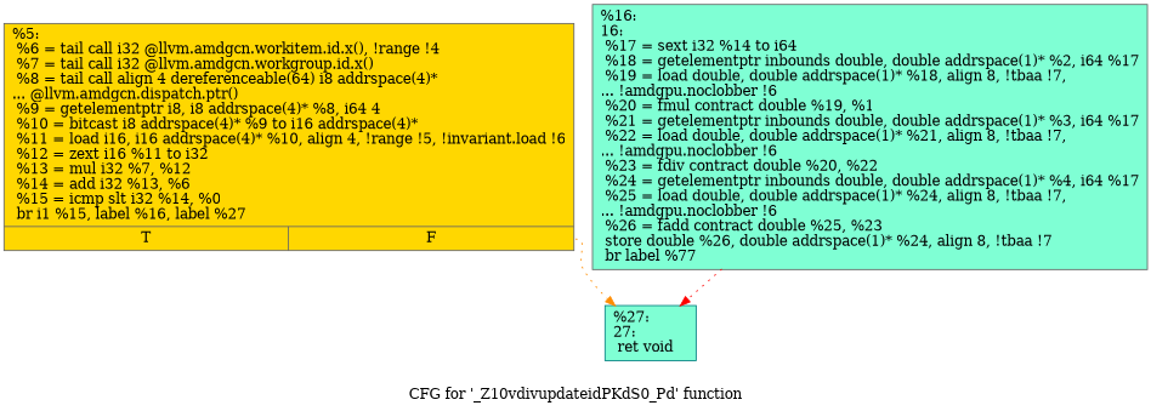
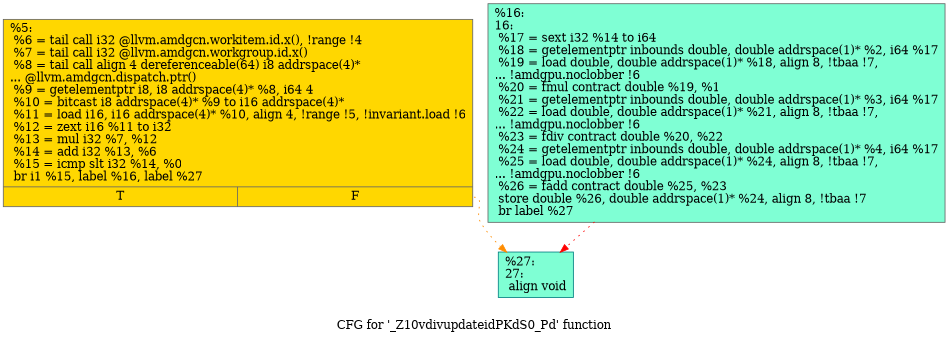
  digraph {
    label="CFG for '_Z10vdivupdateidPKdS0_Pd' function"
    node [color=gray40 fillcolor=aquamarine shape=record style=filled]
    edge [style=dotted]
    n1 [fillcolor=gold label="{%5:\l  %6 = tail call i32 @llvm.amdgcn.workitem.id.x(), !range !4\l  %7 = tail call i32 @llvm.amdgcn.workgroup.id.x()\l  %8 = tail call align 4 dereferenceable(64) i8 addrspace(4)*\l... @llvm.amdgcn.dispatch.ptr()\l  %9 = getelementptr i8, i8 addrspace(4)* %8, i64 4\l  %10 = bitcast i8 addrspace(4)* %9 to i16 addrspace(4)*\l  %11 = load i16, i16 addrspace(4)* %10, align 4, !range !5, !invariant.load !6\l  %12 = zext i16 %11 to i32\l  %13 = mul i32 %7, %12\l  %14 = add i32 %13, %6\l  %15 = icmp slt i32 %14, %0\l  br i1 %15, label %16, label %27\l|{<s0>T|<s1>F}}"]
-   n2 [color=teal label="{%27:\l27:                                               \l  ret void\l}"]
-   n3 [label="{%16:\l16:                                               \l  %17 = sext i32 %14 to i64\l  %18 = getelementptr inbounds double, double addrspace(1)* %2, i64 %17\l  %19 = load double, double addrspace(1)* %18, align 8, !tbaa !7,\l... !amdgpu.noclobber !6\l  %20 = fmul contract double %19, %1\l  %21 = getelementptr inbounds double, double addrspace(1)* %3, i64 %17\l  %22 = load double, double addrspace(1)* %21, align 8, !tbaa !7,\l... !amdgpu.noclobber !6\l  %23 = fdiv contract double %20, %22\l  %24 = getelementptr inbounds double, double addrspace(1)* %4, i64 %17\l  %25 = load double, double addrspace(1)* %24, align 8, !tbaa !7,\l... !amdgpu.noclobber !6\l  %26 = fadd contract double %25, %23\l  store double %26, double addrspace(1)* %24, align 8, !tbaa !7\l  br label %77\l}"]
+   n2 [color=teal label="{%27:\l27:                                               \l  align void\l}"]
+   n3 [label="{%16:\l16:                                               \l  %17 = sext i32 %14 to i64\l  %18 = getelementptr inbounds double, double addrspace(1)* %2, i64 %17\l  %19 = load double, double addrspace(1)* %18, align 8, !tbaa !7,\l... !amdgpu.noclobber !6\l  %20 = fmul contract double %19, %1\l  %21 = getelementptr inbounds double, double addrspace(1)* %3, i64 %17\l  %22 = load double, double addrspace(1)* %21, align 8, !tbaa !7,\l... !amdgpu.noclobber !6\l  %23 = fdiv contract double %20, %22\l  %24 = getelementptr inbounds double, double addrspace(1)* %4, i64 %17\l  %25 = load double, double addrspace(1)* %24, align 8, !tbaa !7,\l... !amdgpu.noclobber !6\l  %26 = fadd contract double %25, %23\l  store double %26, double addrspace(1)* %24, align 8, !tbaa !7\l  br label %27\l}"]
    n1 -> n2 [color=darkorange tailport=s1]
    n3 -> n2 [color=red]
  }
